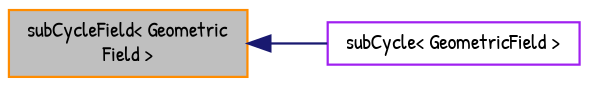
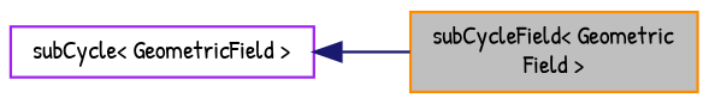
  digraph {
    rankdir=LR
    fontname="Patrick Hand"
    node [fontname="Patrick Hand" fontsize=10 shape=record]
    n1 [color=darkorange fillcolor=grey75 fontcolor=black height=0.2 label="subCycleField\< Geometric\lField \>" style=filled width=0.4]
    n2 [color=purple height=0.2 label="subCycle\< GeometricField \>" width=0.4]
-   n1 -> n2 [color=midnightblue dir=back fontname="Patrick Hand" fontsize=10 labelfontname=Helvetica labelfontsize=10 style=solid]
+   n2 -> n1 [color=midnightblue dir=back fontname="Patrick Hand" fontsize=10 labelfontname=Helvetica labelfontsize=10 style=solid]
  }
